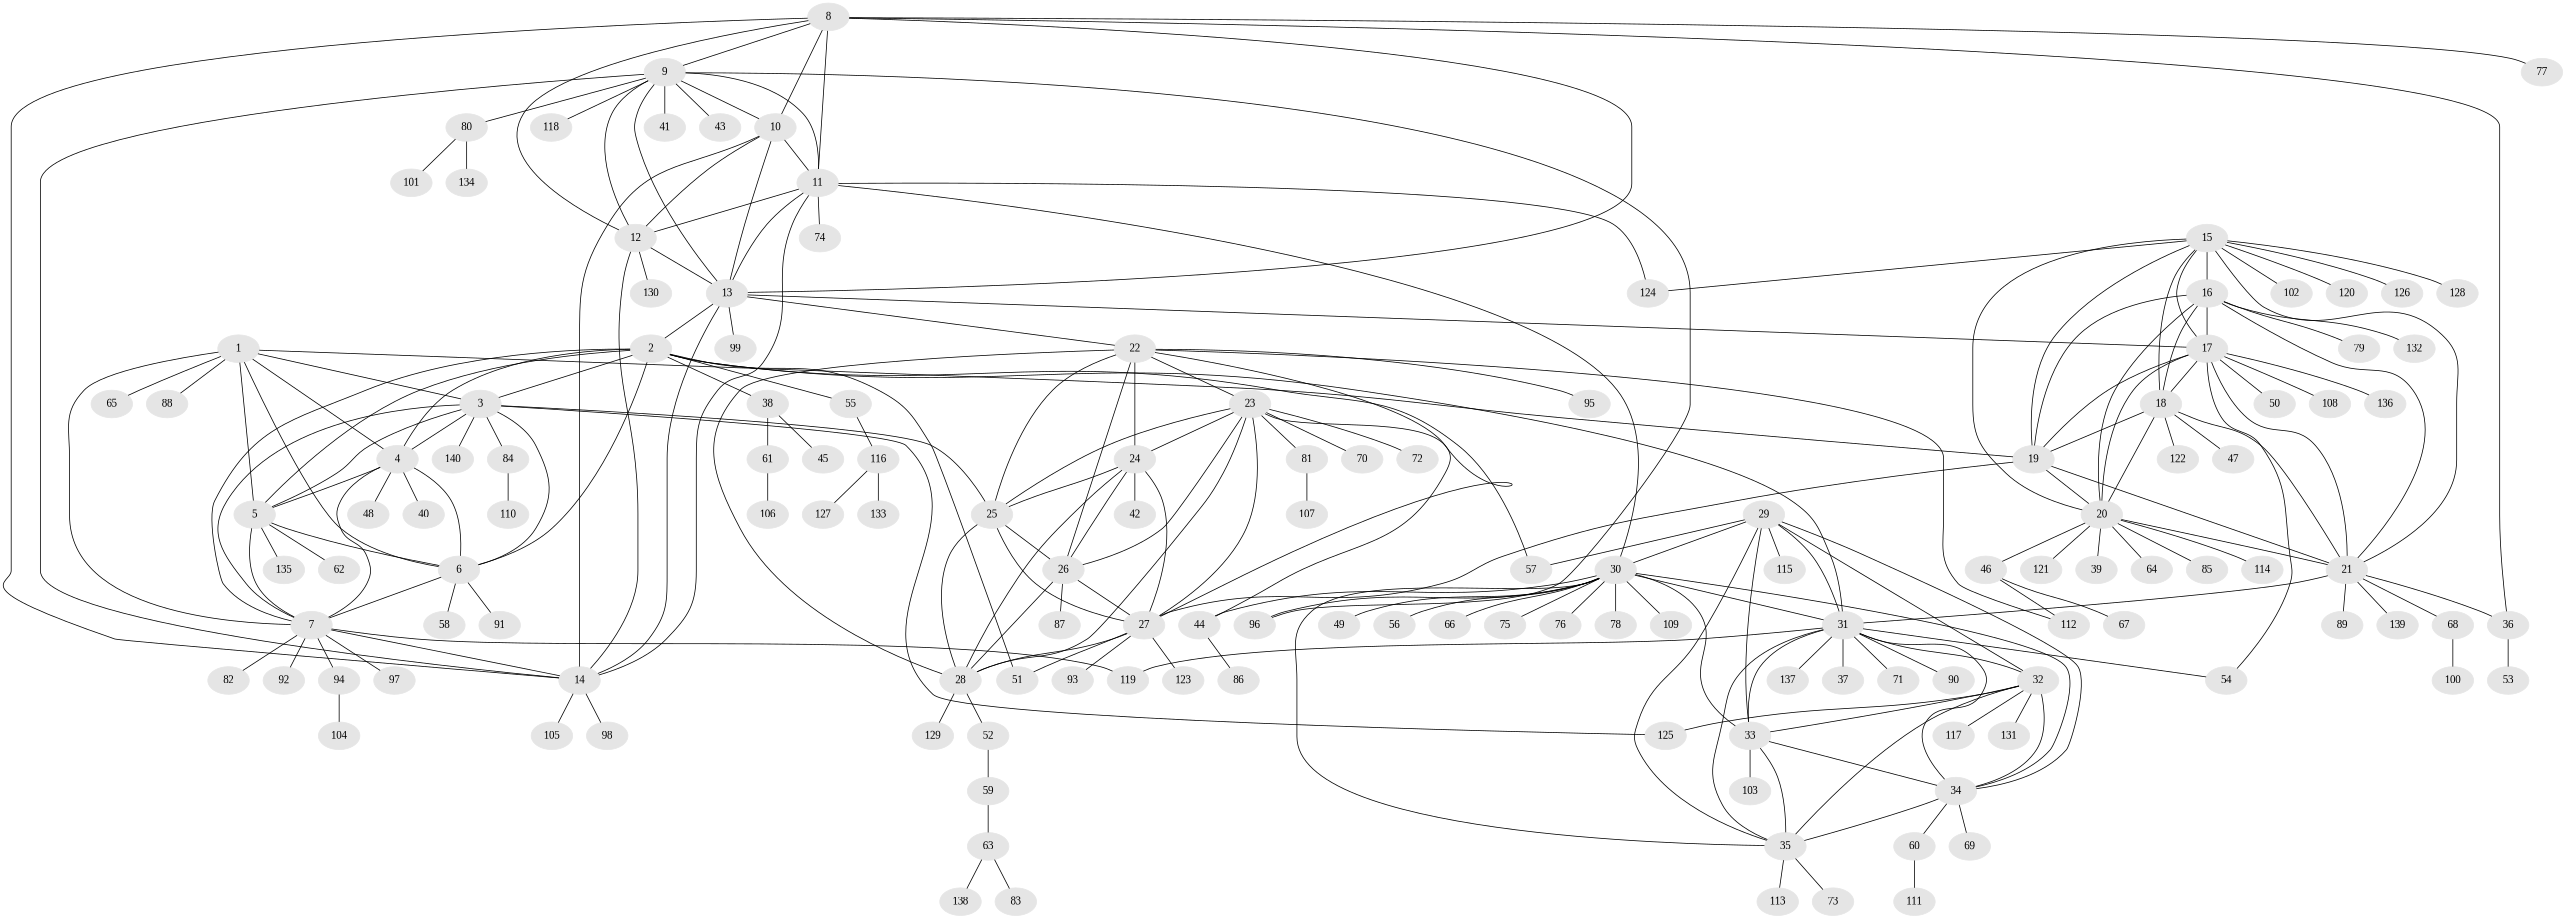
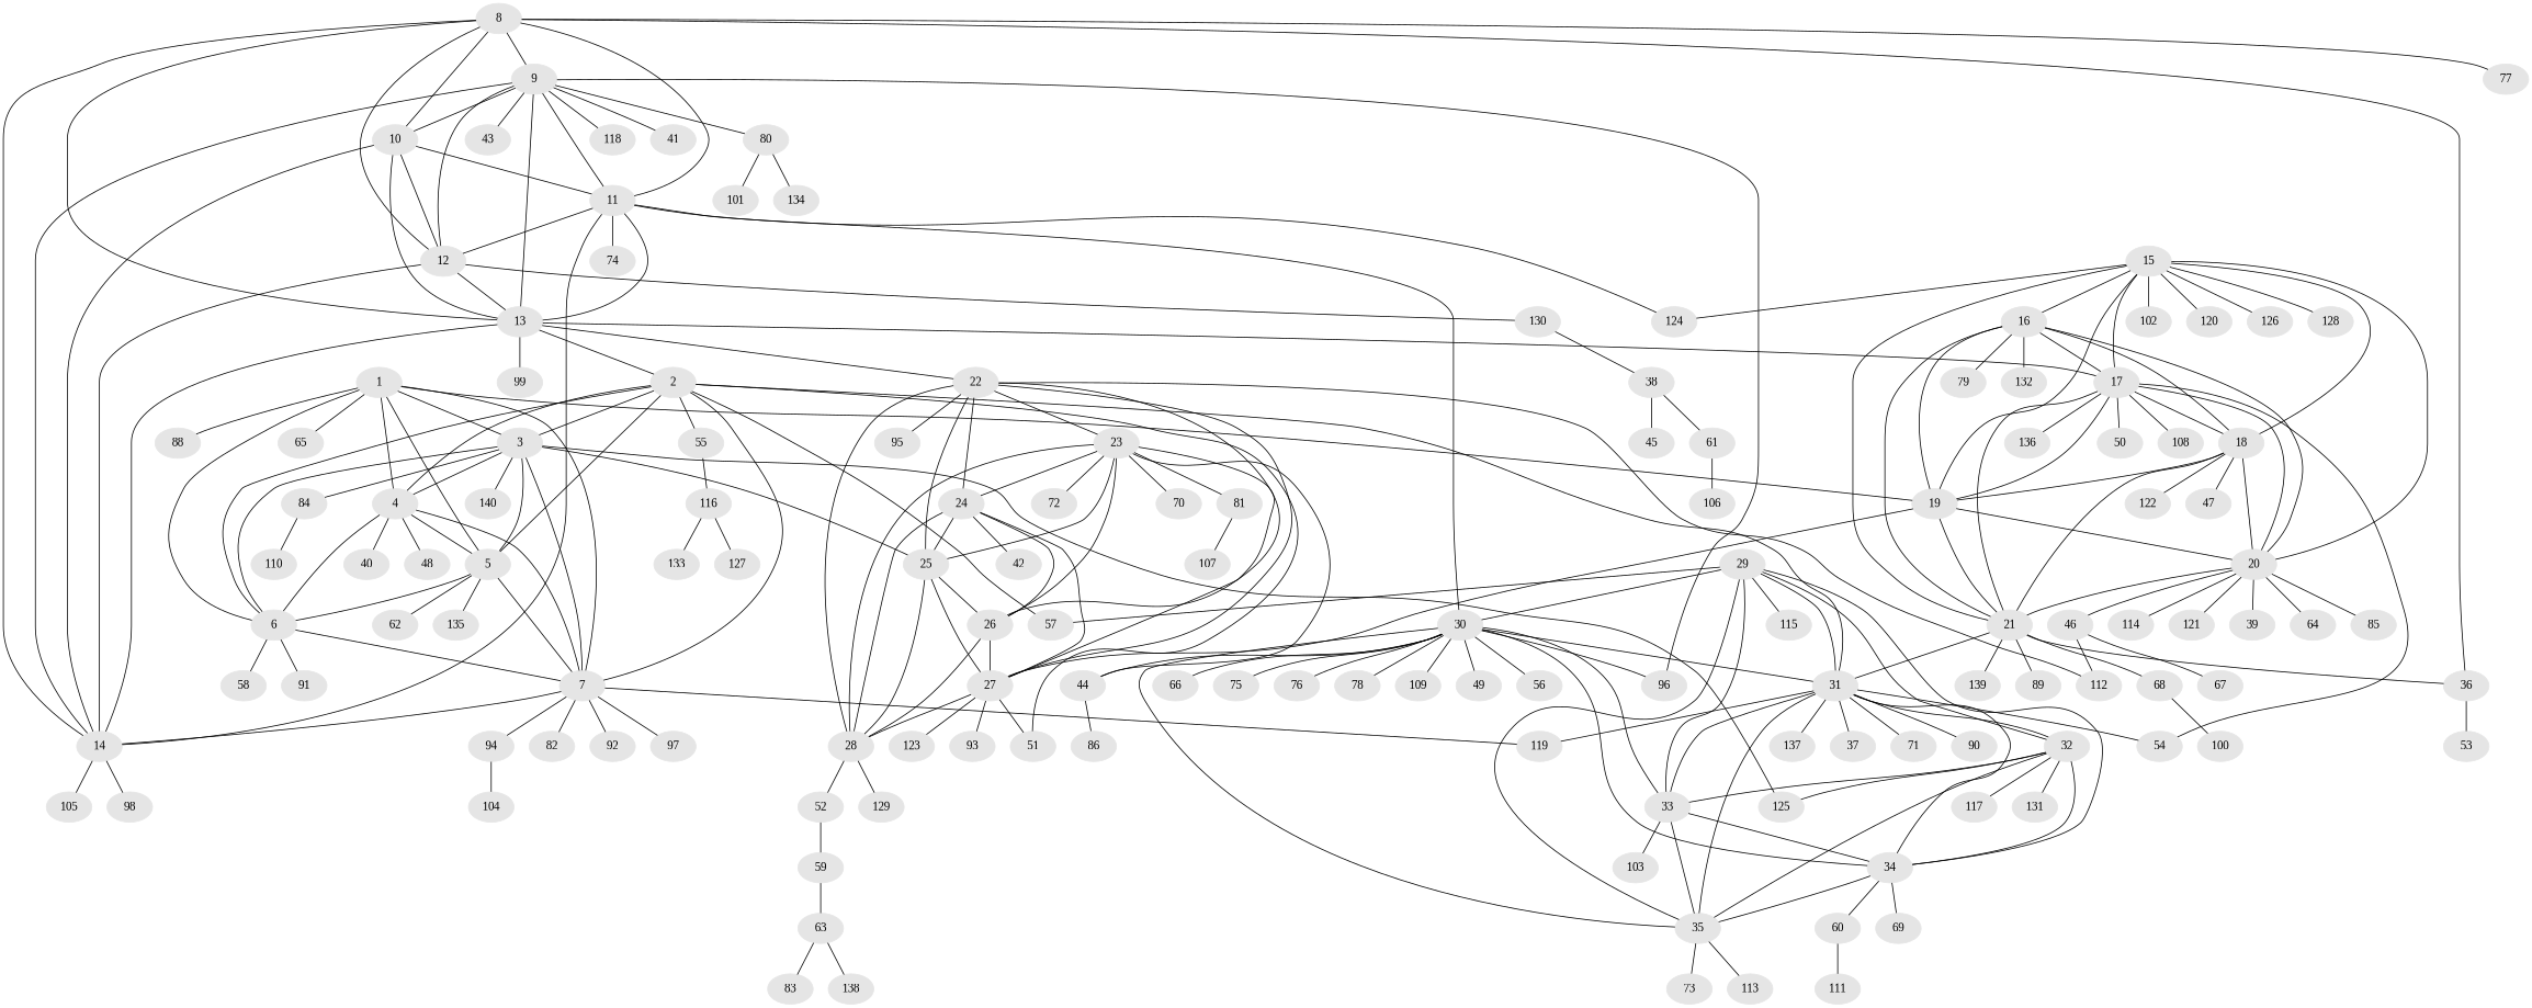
  graph {
    fontname="Liberation Serif"
    node [color=gray90 fontname="Liberation Serif" style=filled]
    edge [fontname="Liberation Serif"]
    1
    3
    4
    5
    6
    7
    19
    65
    88
    2
    31
    38
    51
    55
    57
    25
    84
    125
    140
    40
    48
    62
    135
    58
    91
    14
    82
    92
    94
    97
    119
    20
    21
    27
    54
    32
    33
    34
    35
    37
    71
    90
    137
    45
    61
    116
    26
    28
    110
    98
    105
    104
    8
    9
    10
    11
    12
    13
    36
    77
    41
    43
    80
    96
    118
    30
    74
    124
    130
    17
    22
    99
    53
    101
    134
    44
    49
    56
    66
    75
    76
    78
    109
    18
    50
    108
    136
    23
    24
    95
    112
    15
    16
    102
    120
    126
    128
    79
    132
    47
    122
    39
    46
    64
    85
    114
    121
    68
    89
    139
    93
    123
    67
    100
    70
    72
    81
    42
-   87
    52
    129
    86
    107
    59
    29
    115
    117
    131
    103
    60
    69
    73
    113
    111
    106
    63
    127
    133
    83
    138
    1 -- 3
    1 -- 4
    1 -- 5
    1 -- 6
    1 -- 7
    1 -- 19
    1 -- 65
    1 -- 88
    3 -- 4
    3 -- 5
    3 -- 6
    3 -- 7
    3 -- 25
    3 -- 84
    3 -- 125
    3 -- 140
    4 -- 5
    4 -- 6
    4 -- 7
    4 -- 40
    4 -- 48
    5 -- 6
    5 -- 7
    5 -- 62
    5 -- 135
    6 -- 7
    6 -- 58
    6 -- 91
    7 -- 14
    7 -- 82
    7 -- 92
    7 -- 94
    7 -- 97
    7 -- 119
    19 -- 20
    19 -- 21
    19 -- 27
    2 -- 3
    2 -- 4
    2 -- 5
    2 -- 6
    2 -- 7
    2 -- 31
-   2 -- 38
+   130 -- 38
    2 -- 51
    2 -- 55
    2 -- 57
    31 -- 119
    31 -- 54
    31 -- 32
    31 -- 33
    31 -- 34
    31 -- 35
    31 -- 37
    31 -- 71
    31 -- 90
    31 -- 137
    38 -- 45
    38 -- 61
    55 -- 116
    25 -- 27
    25 -- 26
    25 -- 28
    84 -- 110
    14 -- 98
    14 -- 105
    94 -- 104
    20 -- 21
    20 -- 39
    20 -- 46
    20 -- 64
    20 -- 85
    20 -- 114
    20 -- 121
    21 -- 31
    21 -- 36
    21 -- 68
    21 -- 89
    21 -- 139
    27 -- 51
    27 -- 28
    27 -- 93
    27 -- 123
    32 -- 125
    32 -- 33
    32 -- 34
    32 -- 35
    32 -- 117
    32 -- 131
    33 -- 34
    33 -- 35
    33 -- 103
    34 -- 35
    34 -- 60
    34 -- 69
    35 -- 73
    35 -- 113
    61 -- 106
    116 -- 127
    116 -- 133
    26 -- 27
    26 -- 28
-   26 -- 87
    28 -- 52
    28 -- 129
    8 -- 14
    8 -- 9
    8 -- 10
    8 -- 11
    8 -- 12
    8 -- 13
    8 -- 36
    8 -- 77
    9 -- 14
    9 -- 10
    9 -- 11
    9 -- 12
    9 -- 13
    9 -- 41
    9 -- 43
    9 -- 80
    9 -- 96
    9 -- 118
    10 -- 14
    10 -- 11
    10 -- 12
    10 -- 13
    11 -- 14
    11 -- 12
    11 -- 13
    11 -- 30
    11 -- 74
    11 -- 124
    12 -- 14
    12 -- 13
    12 -- 130
    13 -- 2
    13 -- 14
    13 -- 17
    13 -- 22
    13 -- 99
    36 -- 53
    80 -- 101
    80 -- 134
    30 -- 31
    30 -- 33
    30 -- 34
    30 -- 35
    30 -- 96
    30 -- 44
    30 -- 49
    30 -- 56
    30 -- 66
    30 -- 75
    30 -- 76
    30 -- 78
    30 -- 109
    17 -- 19
    17 -- 20
    17 -- 21
    17 -- 54
    17 -- 18
    17 -- 50
    17 -- 108
    17 -- 136
    22 -- 25
    22 -- 27
    22 -- 26
    22 -- 28
    22 -- 23
    22 -- 24
    22 -- 95
    22 -- 112
    44 -- 86
    18 -- 19
    18 -- 20
    18 -- 21
    18 -- 47
    18 -- 122
    23 -- 25
    23 -- 27
    23 -- 26
    23 -- 28
    23 -- 44
    23 -- 24
    23 -- 70
    23 -- 72
    23 -- 81
    24 -- 25
    24 -- 27
    24 -- 26
    24 -- 28
    24 -- 42
    15 -- 19
    15 -- 20
    15 -- 21
    15 -- 124
    15 -- 17
    15 -- 18
    15 -- 16
    15 -- 102
    15 -- 120
    15 -- 126
    15 -- 128
    16 -- 19
    16 -- 20
    16 -- 21
    16 -- 17
    16 -- 18
    16 -- 79
    16 -- 132
    46 -- 112
    46 -- 67
    68 -- 100
    81 -- 107
    52 -- 59
    59 -- 63
    29 -- 31
    29 -- 57
    29 -- 32
    29 -- 33
    29 -- 34
    29 -- 35
    29 -- 30
    29 -- 115
    60 -- 111
    63 -- 83
    63 -- 138
  }
